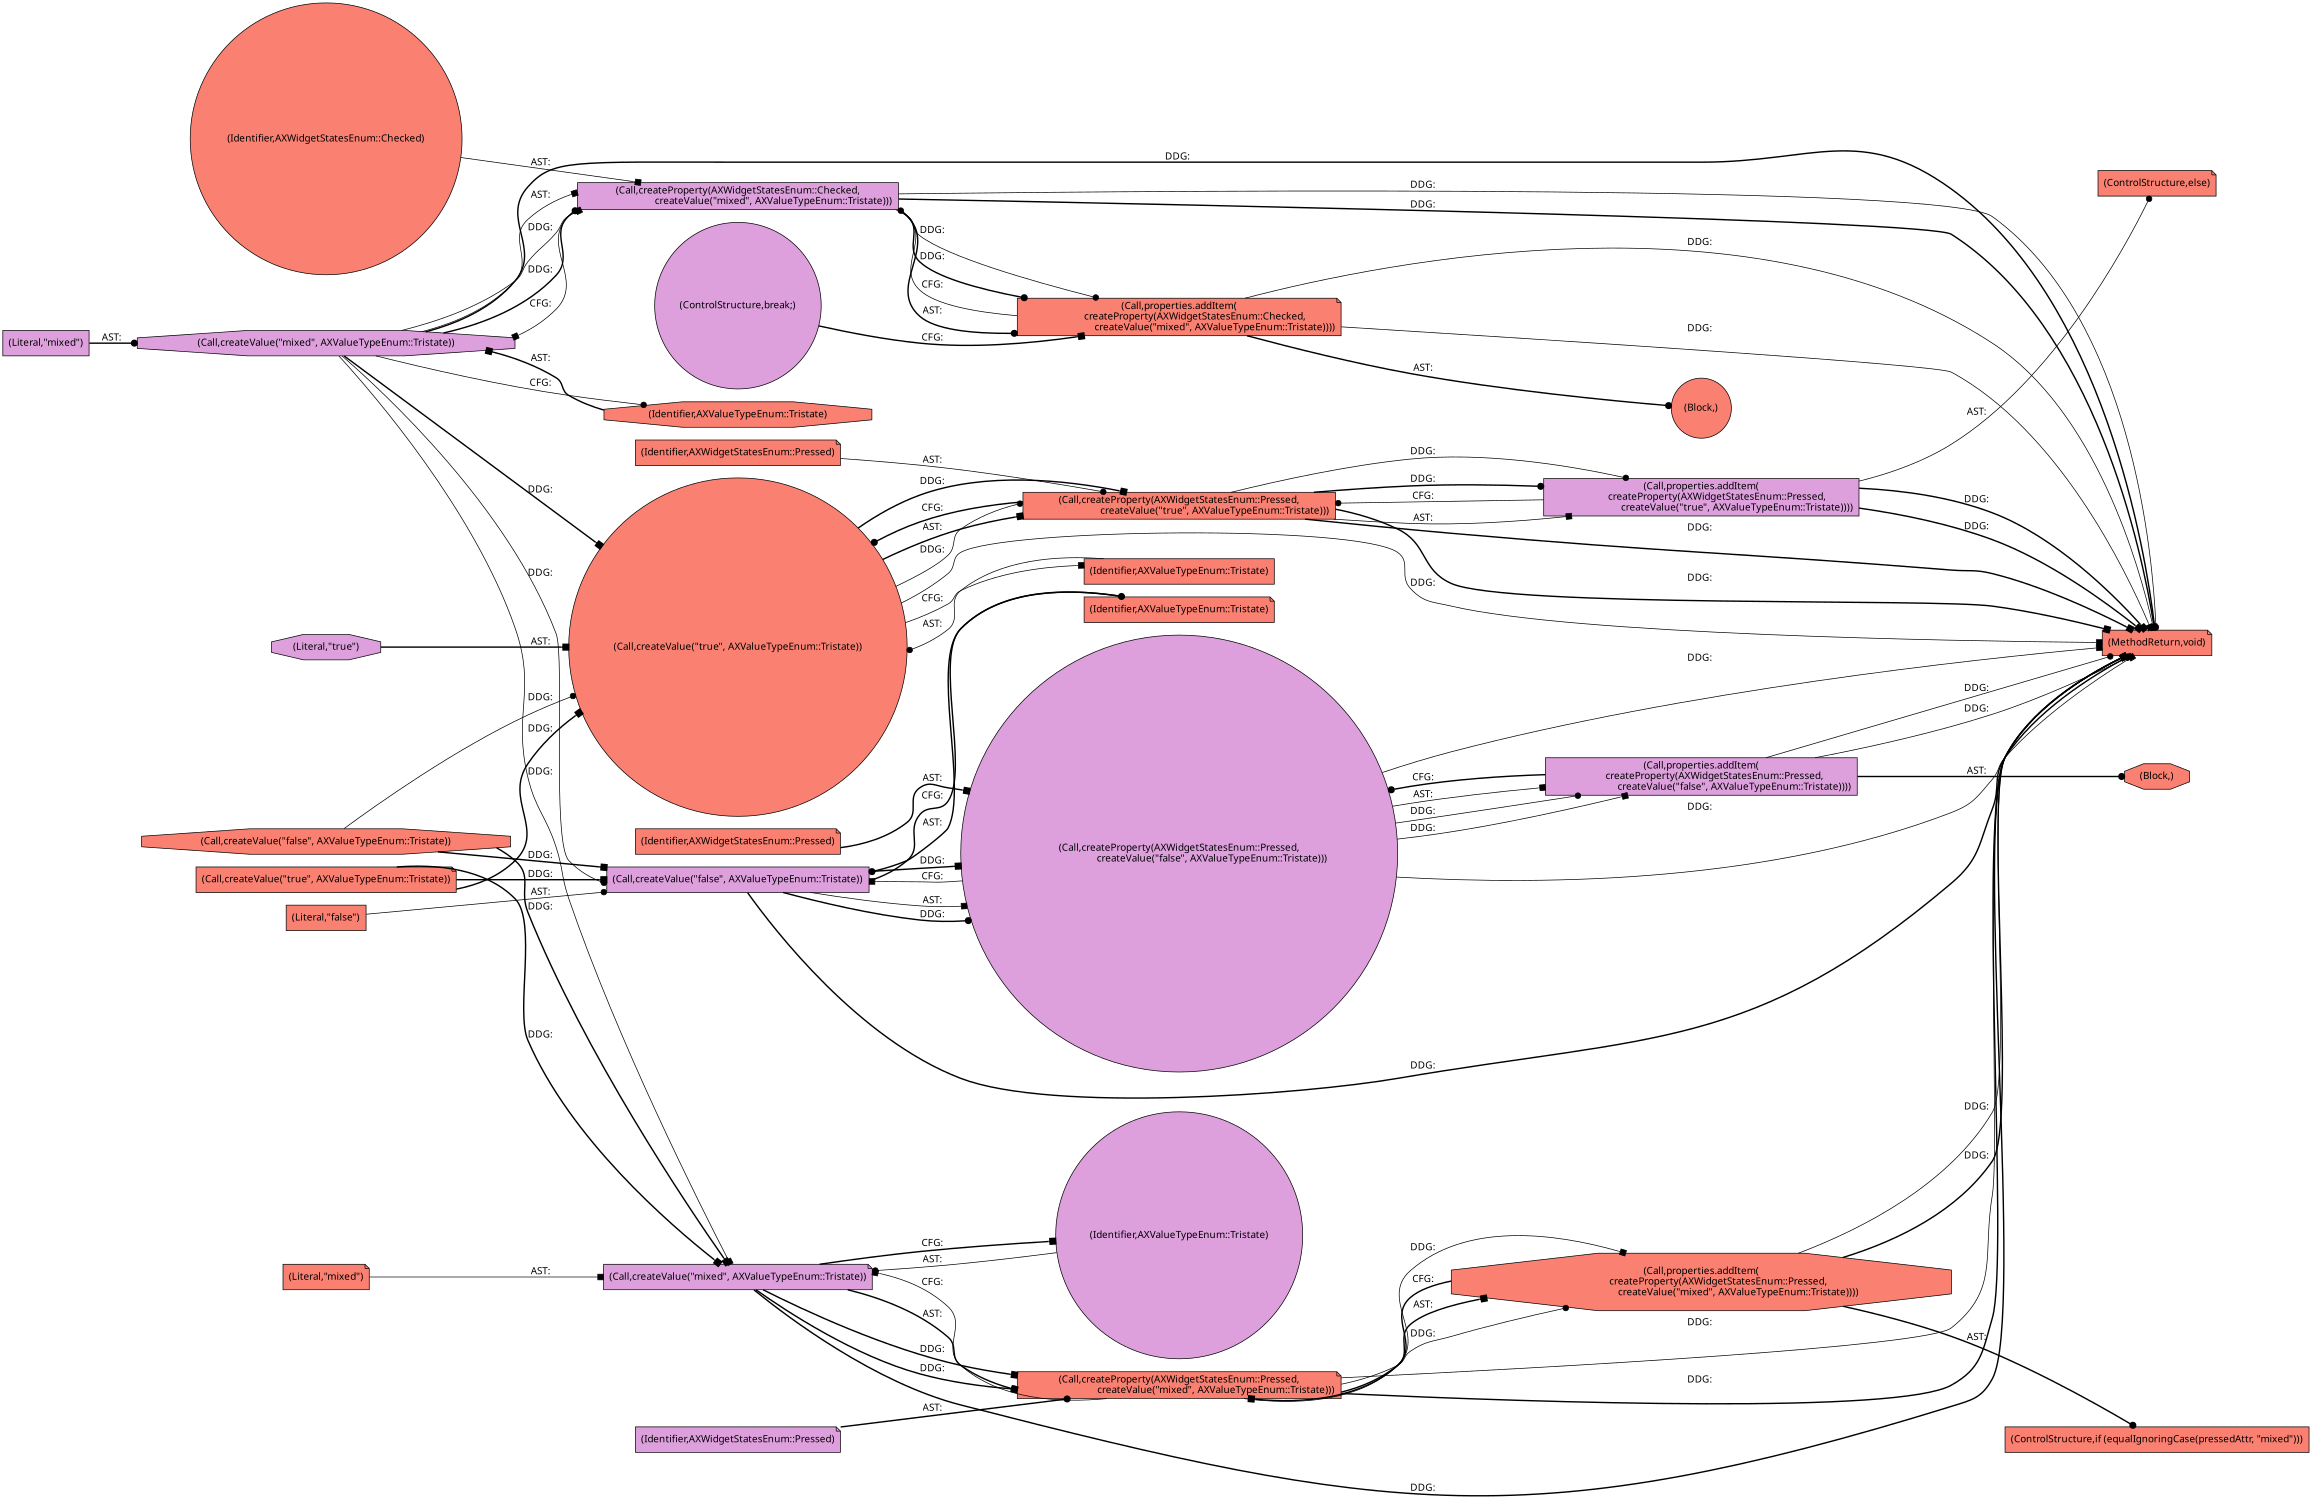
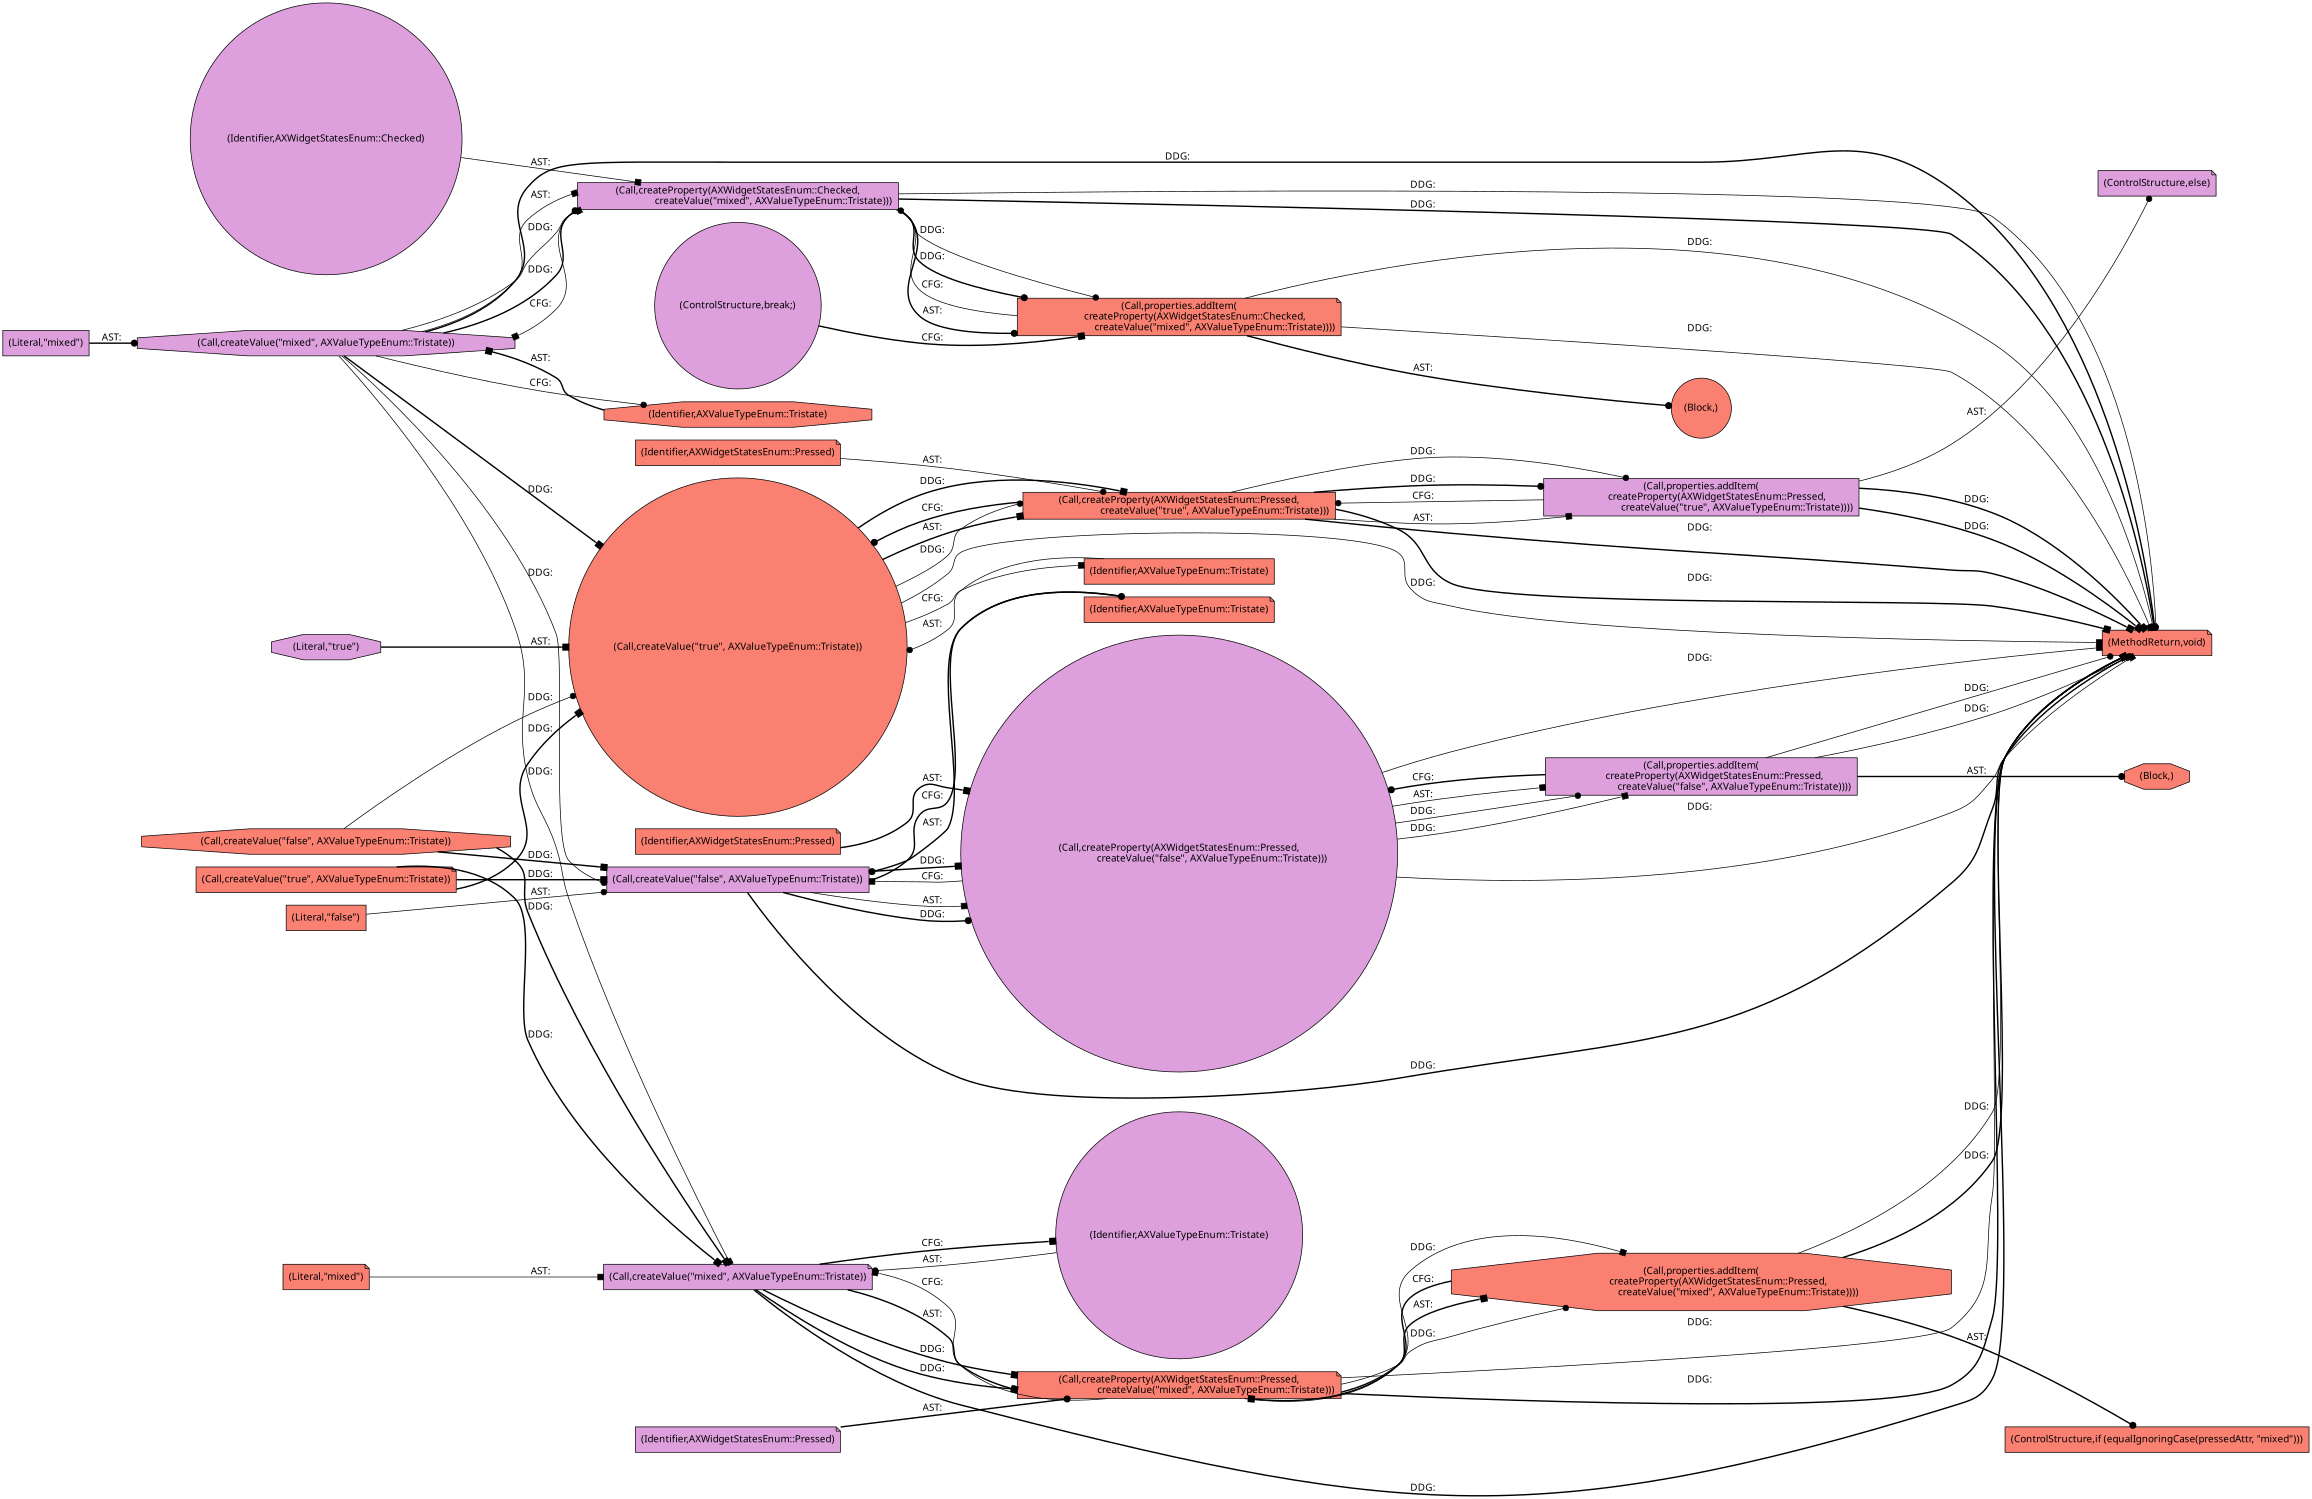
  digraph {
    fontname="Noto Sans"
    rankdir=LR
    node [fillcolor=salmon fontname="Noto Sans" shape=note style=filled]
    edge [arrowhead=box fontname="Noto Sans" style=bold]
    n1 [fillcolor=plum label="(Call,createValue(\"mixed\", AXValueTypeEnum::Tristate))" shape=octagon]
    n2 [fillcolor=plum label="(Call,createProperty(AXWidgetStatesEnum::Checked,\n                           createValue(\"mixed\", AXValueTypeEnum::Tristate)))" shape=box]
    n3 [fillcolor=plum label="(Call,createValue(\"false\", AXValueTypeEnum::Tristate))" shape=box]
    n4 [fillcolor=plum label="(Call,createValue(\"mixed\", AXValueTypeEnum::Tristate))"]
    n5 [label="(Call,createValue(\"true\", AXValueTypeEnum::Tristate))" shape=circle]
    n6 [label="(MethodReturn,void)"]
    n7 [label="(Identifier,AXValueTypeEnum::Tristate)" shape=octagon]
    n8 [label="(Call,properties.addItem(\n            createProperty(AXWidgetStatesEnum::Checked,\n                           createValue(\"mixed\", AXValueTypeEnum::Tristate))))"]
    n9 [fillcolor=plum label="(Call,createProperty(AXWidgetStatesEnum::Pressed,\n                         createValue(\"false\", AXValueTypeEnum::Tristate)))" shape=circle]
    n10 [label="(Identifier,AXValueTypeEnum::Tristate)"]
    n11 [label="(Call,createProperty(AXWidgetStatesEnum::Pressed,\n                            createValue(\"mixed\", AXValueTypeEnum::Tristate)))"]
    n12 [fillcolor=plum label="(Identifier,AXValueTypeEnum::Tristate)" shape=circle]
    n13 [label="(Call,createProperty(AXWidgetStatesEnum::Pressed,\n                           createValue(\"true\", AXValueTypeEnum::Tristate)))" shape=box]
    n14 [label="(Identifier,AXValueTypeEnum::Tristate)" shape=box]
    n15 [label="(Block,)" shape=circle]
    n16 [fillcolor=plum label="(Call,properties.addItem(\n          createProperty(AXWidgetStatesEnum::Pressed,\n                         createValue(\"false\", AXValueTypeEnum::Tristate))))" shape=box]
    n17 [label="(Block,)" shape=octagon]
    n18 [label="(Call,properties.addItem(\n             createProperty(AXWidgetStatesEnum::Pressed,\n                            createValue(\"mixed\", AXValueTypeEnum::Tristate))))" shape=octagon]
    n19 [label="(ControlStructure,if (equalIgnoringCase(pressedAttr, \"mixed\")))" shape=box]
    n20 [fillcolor=plum label="(Call,properties.addItem(\n            createProperty(AXWidgetStatesEnum::Pressed,\n                           createValue(\"true\", AXValueTypeEnum::Tristate))))" shape=box]
-   n21 [label="(ControlStructure,else)"]
+   n21 [fillcolor=plum label="(ControlStructure,else)"]
    n22 [label="(Call,createValue(\"false\", AXValueTypeEnum::Tristate))" shape=octagon]
    n23 [fillcolor=plum label="(Literal,\"true\")" shape=octagon]
-   n24 [label="(Identifier,AXWidgetStatesEnum::Checked)" shape=circle]
+   n24 [fillcolor=plum label="(Identifier,AXWidgetStatesEnum::Checked)" shape=circle]
    n25 [fillcolor=plum label="(ControlStructure,break;)" shape=circle]
    n26 [label="(Literal,\"false\")" shape=box]
    n27 [fillcolor=plum label="(Identifier,AXWidgetStatesEnum::Pressed)"]
    n28 [fillcolor=plum label="(Literal,\"mixed\")" shape=box]
    n29 [label="(Identifier,AXWidgetStatesEnum::Pressed)"]
    n30 [label="(Literal,\"mixed\")"]
    n31 [label="(Identifier,AXWidgetStatesEnum::Pressed)"]
    n32 [label="(Call,createValue(\"true\", AXValueTypeEnum::Tristate))"]
    n1 -> n2 [label="AST: " style=solid]
    n1 -> n2 [label="DDG: " style=solid]
    n1 -> n2 [arrowhead=dot label="DDG: "]
    n1 -> n3 [arrowhead=dot label="DDG: " style=solid]
    n1 -> n4 [label="DDG: " style=solid]
    n1 -> n5 [label="DDG: "]
    n1 -> n6 [arrowhead=dot label="DDG: "]
    n1 -> n7 [arrowhead=dot label="CFG: " style=solid]
    n2 -> n1 [label="CFG: " style=solid]
    n2 -> n6 [arrowhead=dot label="DDG: " style=solid]
    n2 -> n6 [label="DDG: "]
    n2 -> n8 [arrowhead=dot label="AST: "]
    n2 -> n8 [arrowhead=dot label="DDG: " style=solid]
    n2 -> n8 [arrowhead=dot label="DDG: "]
    n3 -> n6 [arrowhead=dot label="DDG: "]
    n3 -> n9 [label="AST: " style=solid]
    n3 -> n9 [arrowhead=dot label="DDG: "]
    n3 -> n9 [label="DDG: "]
    n3 -> n10 [arrowhead=dot label="CFG: "]
    n4 -> n6 [label="DDG: "]
    n4 -> n11 [label="AST: "]
    n4 -> n11 [label="DDG: "]
    n4 -> n11 [arrowhead=dot label="DDG: "]
    n4 -> n12 [label="CFG: "]
    n5 -> n6 [label="DDG: " style=solid]
    n5 -> n13 [label="AST: "]
    n5 -> n13 [arrowhead=dot label="DDG: " style=solid]
    n5 -> n13 [label="DDG: "]
    n5 -> n14 [label="CFG: " style=solid]
    n7 -> n1 [label="AST: "]
    n8 -> n2 [arrowhead=dot label="CFG: " style=solid]
    n8 -> n6 [label="DDG: " style=solid]
    n8 -> n6 [label="DDG: " style=solid]
    n8 -> n15 [arrowhead=dot label="AST: "]
    n9 -> n3 [label="CFG: " style=solid]
    n9 -> n6 [label="DDG: " style=solid]
    n9 -> n6 [label="DDG: " style=solid]
    n9 -> n16 [label="AST: " style=solid]
    n9 -> n16 [arrowhead=dot label="DDG: " style=solid]
    n9 -> n16 [label="DDG: " style=solid]
    n10 -> n3 [arrowhead=dot label="AST: "]
    n11 -> n4 [label="CFG: " style=solid]
    n11 -> n6 [arrowhead=dot label="DDG: " style=solid]
    n11 -> n6 [label="DDG: "]
    n11 -> n18 [label="AST: "]
    n11 -> n18 [arrowhead=dot label="DDG: " style=solid]
    n11 -> n18 [label="DDG: " style=solid]
    n12 -> n4 [arrowhead=dot label="AST: " style=solid]
    n13 -> n5 [arrowhead=dot label="CFG: "]
    n13 -> n6 [label="DDG: "]
    n13 -> n6 [label="DDG: "]
    n13 -> n20 [label="AST: " style=solid]
    n13 -> n20 [arrowhead=dot label="DDG: " style=solid]
    n13 -> n20 [arrowhead=dot label="DDG: "]
    n14 -> n5 [arrowhead=dot label="AST: " style=solid]
    n16 -> n6 [label="DDG: " style=solid]
    n16 -> n6 [arrowhead=dot label="DDG: " style=solid]
    n16 -> n9 [arrowhead=dot label="CFG: "]
    n16 -> n17 [arrowhead=dot label="AST: "]
    n18 -> n6 [label="DDG: " style=solid]
    n18 -> n6 [label="DDG: "]
    n18 -> n11 [label="CFG: "]
    n18 -> n19 [arrowhead=dot label="AST: "]
    n20 -> n6 [label="DDG: "]
    n20 -> n6 [label="DDG: "]
    n20 -> n13 [arrowhead=dot label="CFG: " style=solid]
    n20 -> n21 [arrowhead=dot label="AST: " style=solid]
    n22 -> n3 [label="DDG: "]
    n22 -> n4 [label="DDG: "]
    n22 -> n5 [arrowhead=dot label="DDG: " style=solid]
    n23 -> n5 [label="AST: "]
    n24 -> n2 [label="AST: " style=solid]
    n25 -> n8 [label="CFG: "]
    n26 -> n3 [arrowhead=dot label="AST: " style=solid]
    n27 -> n11 [arrowhead=dot label="AST: "]
    n28 -> n1 [arrowhead=dot label="AST: "]
    n29 -> n13 [arrowhead=dot label="AST: " style=solid]
    n30 -> n4 [label="AST: " style=solid]
    n31 -> n9 [label="AST: "]
    n32 -> n3 [label="DDG: "]
    n32 -> n4 [label="DDG: "]
    n32 -> n5 [label="DDG: "]
  }
